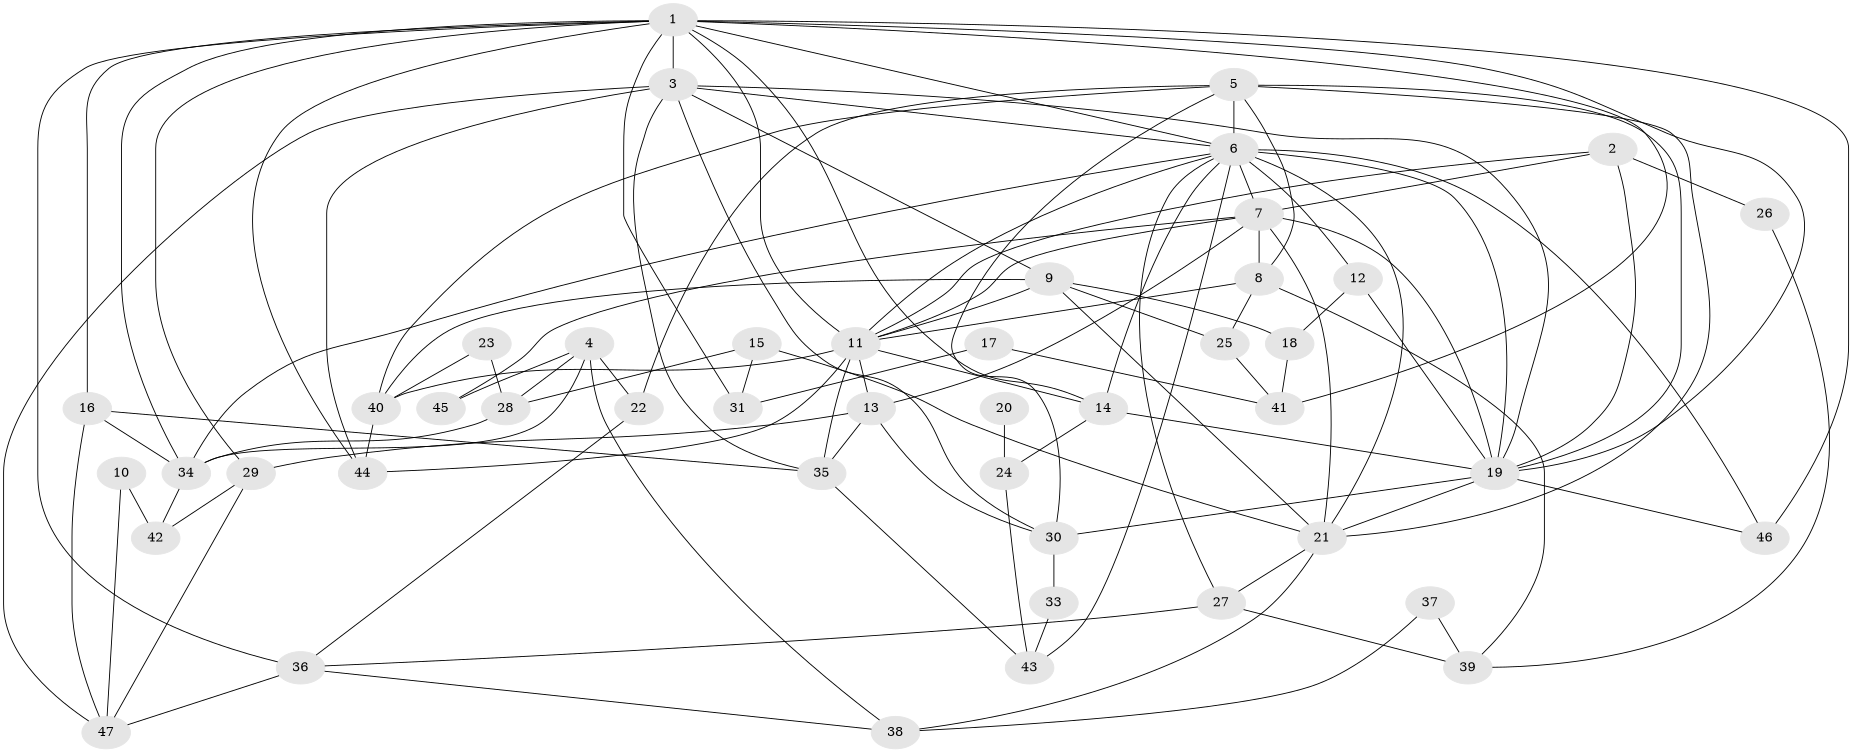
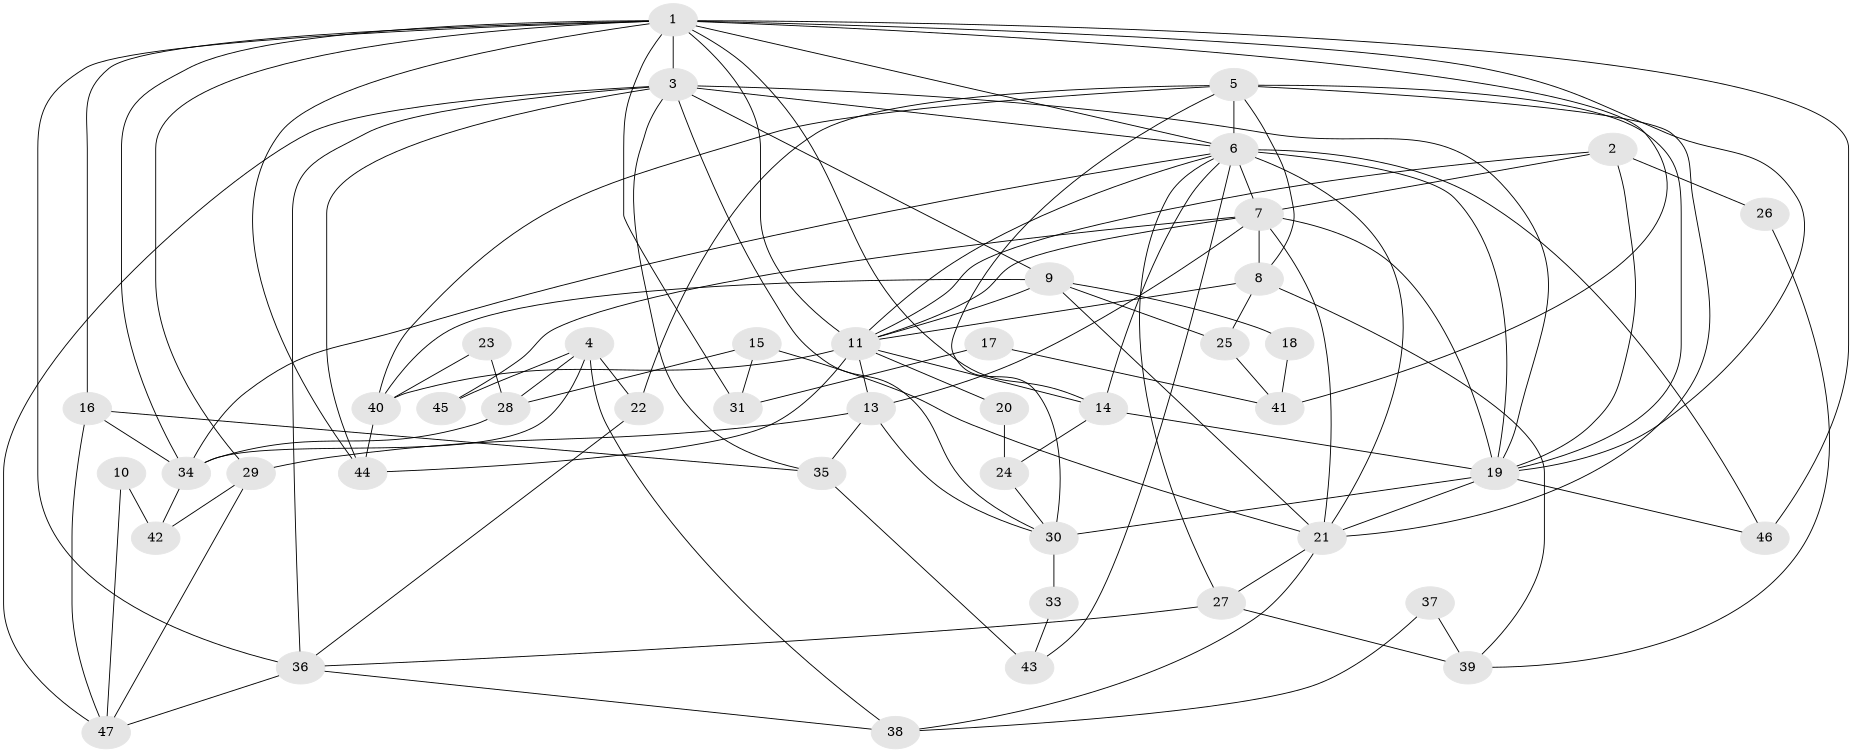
  graph {
    node [color=gray90 style=filled]
    edge [weight=1.0]
    1
    3
    6
    11
    14
    16
    19
    29
    31
    34
    36
    41
    44
    46
    9
    30
    35
    47
    7
    21
-   12
    27
    43
    40
    13
    20
    24
    42
    38
    2
    26
    45
    8
    39
    25
    18
    33
    4
    22
    28
    5
    10
    15
    17
    23
    37
    1 -- 3
    1 -- 6
    1 -- 11
    1 -- 14
    1 -- 16
    1 -- 19
    1 -- 29
    1 -- 31
    1 -- 34
    1 -- 36
    1 -- 41
    1 -- 44
    1 -- 46
    3 -- 6
    3 -- 19
+   3 -- 36 [weight=2.0]
    3 -- 44 [weight=2.0]
    3 -- 9
    3 -- 30
    3 -- 35
    3 -- 47
    6 -- 11
    6 -- 14
    6 -- 19 [weight=2.0]
    6 -- 34
    6 -- 46
    6 -- 7
    6 -- 21
-   6 -- 12
    6 -- 27
    6 -- 43
    11 -- 14
    11 -- 44 [weight=2.0]
    11 -- 40
    11 -- 13
-   11 -- 35
+   11 -- 20
    14 -- 19
    14 -- 24
    16 -- 34
    16 -- 35
    16 -- 47
    19 -- 46
    19 -- 30 [weight=2.0]
    19 -- 21
    29 -- 47
    29 -- 42
    34 -- 42
    36 -- 47
    36 -- 38
    9 -- 11
    9 -- 21 [weight=2.0]
    9 -- 40
    9 -- 25
    9 -- 18
    30 -- 33
    35 -- 43
    7 -- 11
    7 -- 19
    7 -- 21
    7 -- 13
    7 -- 45
    7 -- 8 [weight=2.0]
    21 -- 27
    21 -- 38
-   12 -- 19
-   12 -- 18
    27 -- 36
    27 -- 39
    40 -- 44
    13 -- 29
    13 -- 30
    13 -- 35
    20 -- 24
-   24 -- 43
+   24 -- 30
    2 -- 11
    2 -- 19 [weight=2.0]
    2 -- 7 [weight=2.0]
    2 -- 26
    26 -- 39
    8 -- 11
    8 -- 39
    8 -- 25
    25 -- 41
    18 -- 41
    33 -- 43
    4 -- 34
    4 -- 38
    4 -- 45
    4 -- 22
    4 -- 28
    22 -- 36
    28 -- 34
    5 -- 6 [weight=4.0]
    5 -- 19
    5 -- 30 [weight=2.0]
    5 -- 21 [weight=2.0]
    5 -- 40
    5 -- 8 [weight=2.0]
    5 -- 22
    10 -- 47
    10 -- 42
    15 -- 31
    15 -- 21
    15 -- 28
    17 -- 31
    17 -- 41
    23 -- 40
    23 -- 28
    37 -- 38
    37 -- 39
  }
